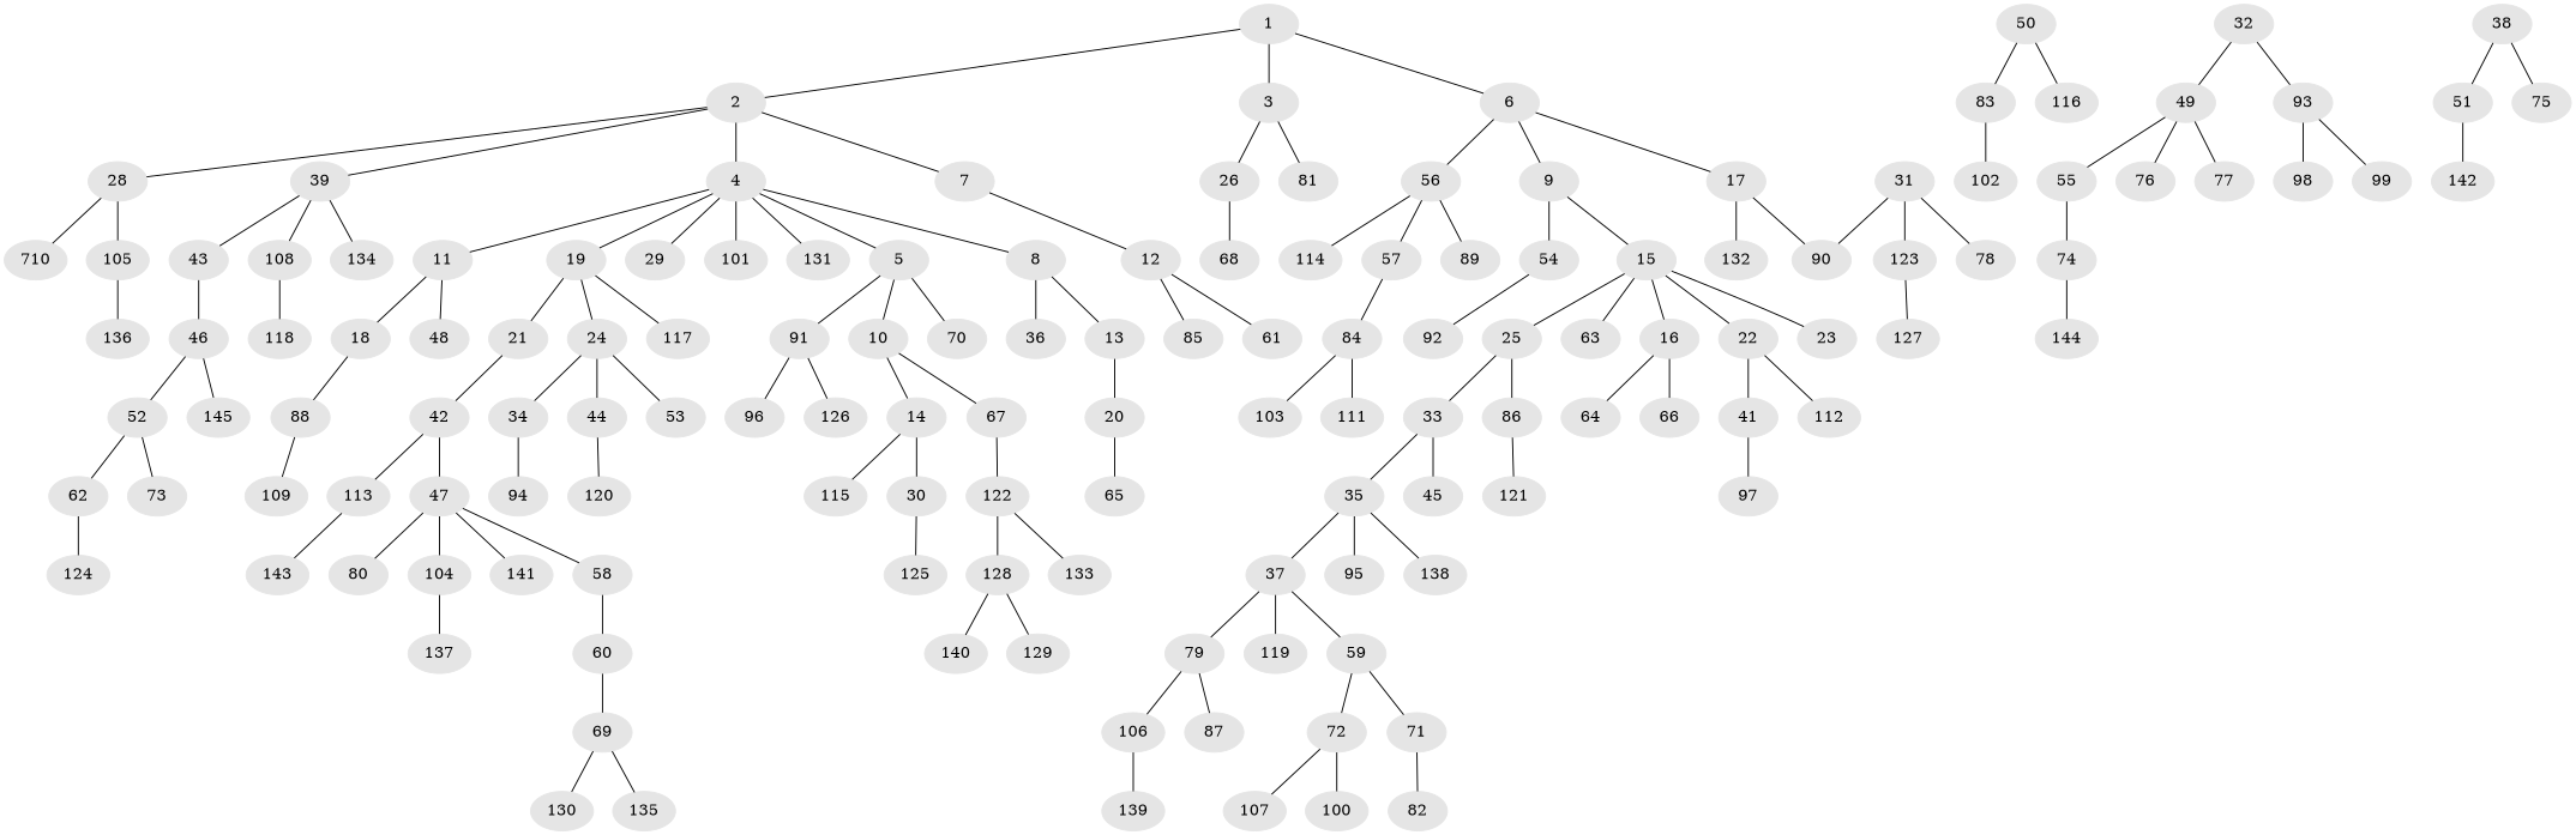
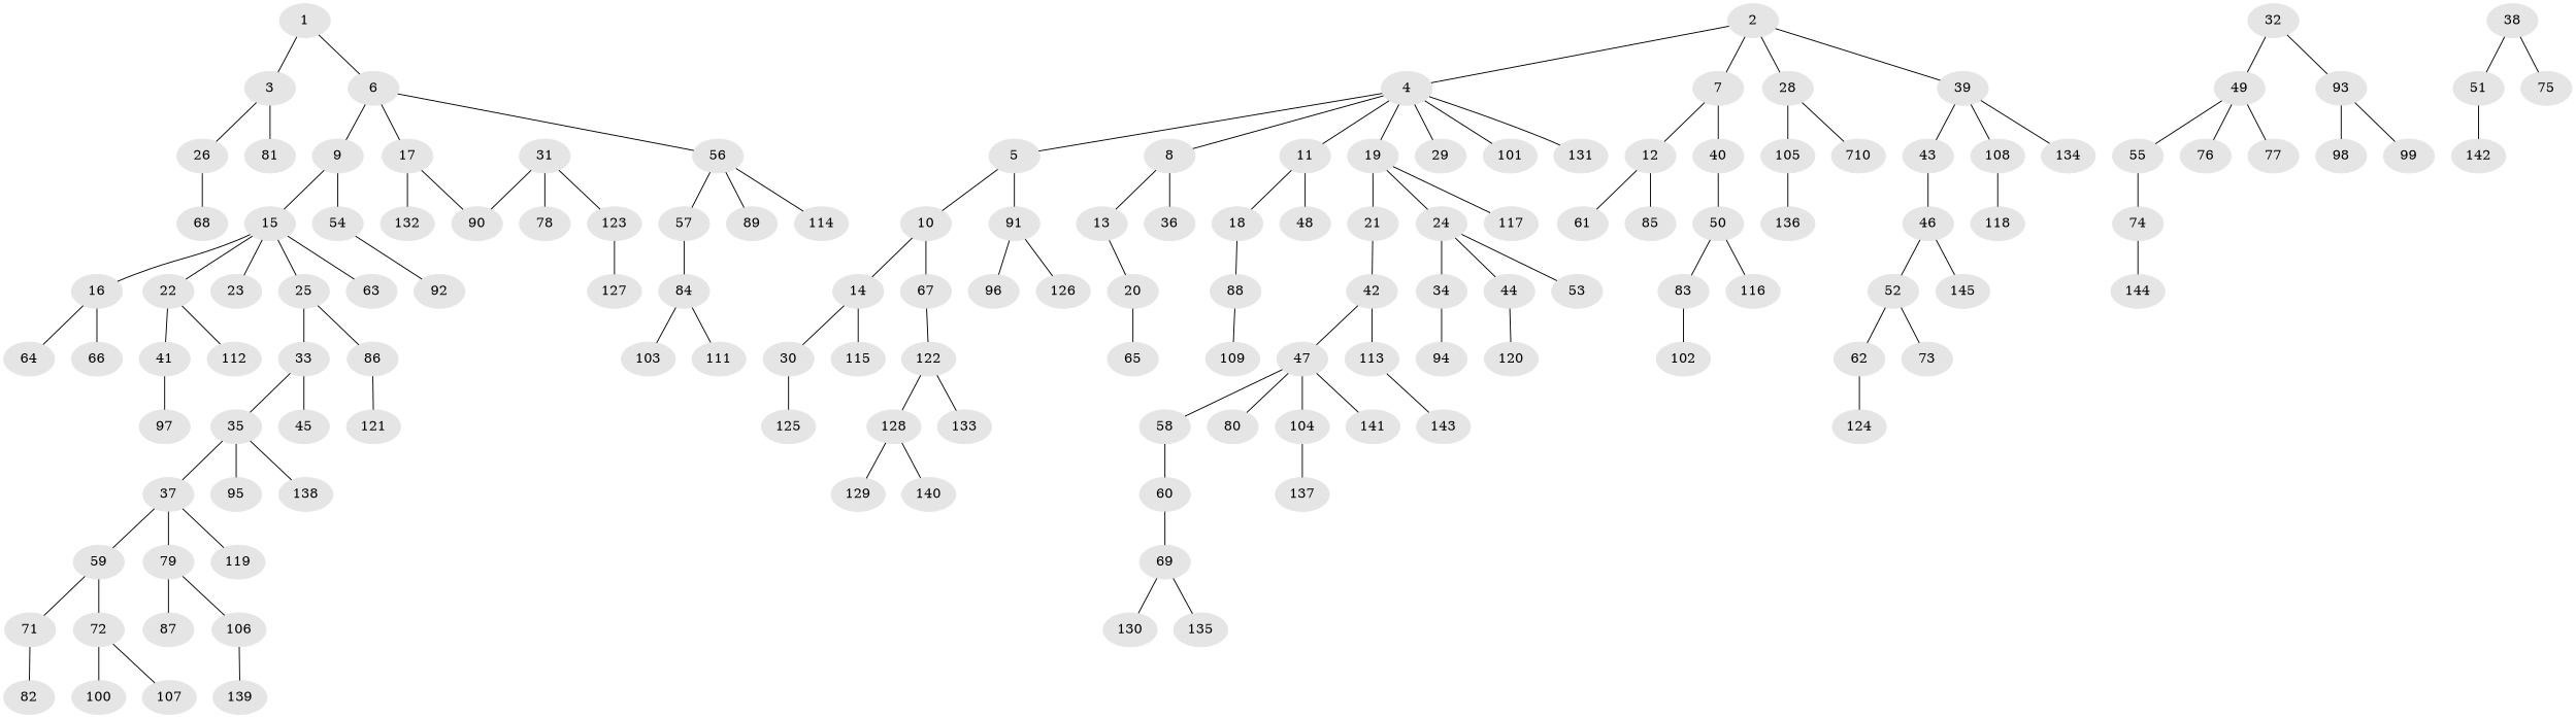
  graph {
    node [color=gray90 style=filled]
    1
    2
    3
    6
    4
    7
    28
    39
    26
    81
    9
    17
    56
    5
    8
    11
    19
    29
    101
    131
    12
+   40
    105
    n24 [label=710]
    43
    108
    134
    68
    10
-   70
    91
    13
    36
    18
    48
    21
    24
    117
    14
    67
    96
    126
    15
    54
    132
    90
    57
    89
    114
    61
    85
    50
    20
    16
    22
    23
    25
    63
    92
    30
    115
    122
    88
    65
    125
    64
    66
    41
    112
    33
    86
    31
    78
    123
    109
    42
    34
    44
    53
    47
    113
    97
    94
    120
    35
    45
    121
    32
    49
    93
    38
    51
    75
    136
    127
    55
    76
    77
    98
    99
    37
    95
    138
    59
    79
    119
    71
    72
    87
    106
    142
    46
    118
    83
    116
    58
    80
    104
    141
    143
    52
    145
    62
    73
    60
    137
    74
    102
    124
    144
    84
    103
    111
    69
    82
    100
    107
    130
    135
    128
    133
    139
    129
    140
-   1 -- 2
    1 -- 3
    1 -- 6
    2 -- 4
    2 -- 7
    2 -- 28
    2 -- 39
    3 -- 26
    3 -- 81
    6 -- 9
    6 -- 17
    6 -- 56
    4 -- 5
    4 -- 8
    4 -- 11
    4 -- 19
    4 -- 29
    4 -- 101
    4 -- 131
    7 -- 12
+   7 -- 40
    28 -- 105
    28 -- n24
    39 -- 43
    39 -- 108
    39 -- 134
    26 -- 68
    9 -- 15
    9 -- 54
    17 -- 132
    17 -- 90
    56 -- 57
    56 -- 89
    56 -- 114
    5 -- 10
-   5 -- 70
    5 -- 91
    8 -- 13
    8 -- 36
    11 -- 18
    11 -- 48
    19 -- 21
    19 -- 24
    19 -- 117
    12 -- 61
    12 -- 85
+   40 -- 50
    105 -- 136
    43 -- 46
    108 -- 118
    10 -- 14
    10 -- 67
    91 -- 96
    91 -- 126
    13 -- 20
    18 -- 88
    21 -- 42
    24 -- 34
    24 -- 44
    24 -- 53
    14 -- 30
    14 -- 115
    67 -- 122
    15 -- 16
    15 -- 22
    15 -- 23
    15 -- 25
    15 -- 63
    54 -- 92
    57 -- 84
    50 -- 83
    50 -- 116
    20 -- 65
    16 -- 64
    16 -- 66
    22 -- 41
    22 -- 112
    25 -- 33
    25 -- 86
    30 -- 125
    122 -- 128
    122 -- 133
    88 -- 109
    41 -- 97
    33 -- 35
    33 -- 45
    86 -- 121
    31 -- 90
    31 -- 78
    31 -- 123
    123 -- 127
    42 -- 47
    42 -- 113
    34 -- 94
    44 -- 120
    47 -- 58
    47 -- 80
    47 -- 104
    47 -- 141
    113 -- 143
    35 -- 37
    35 -- 95
    35 -- 138
    32 -- 49
    32 -- 93
    49 -- 55
    49 -- 76
    49 -- 77
    93 -- 98
    93 -- 99
    38 -- 51
    38 -- 75
    51 -- 142
    55 -- 74
    37 -- 59
    37 -- 79
    37 -- 119
    59 -- 71
    59 -- 72
    79 -- 87
    79 -- 106
    71 -- 82
    72 -- 100
    72 -- 107
    106 -- 139
    46 -- 52
    46 -- 145
    83 -- 102
    58 -- 60
    104 -- 137
    52 -- 62
    52 -- 73
    62 -- 124
    60 -- 69
    74 -- 144
    84 -- 103
    84 -- 111
    69 -- 130
    69 -- 135
    128 -- 129
    128 -- 140
  }
